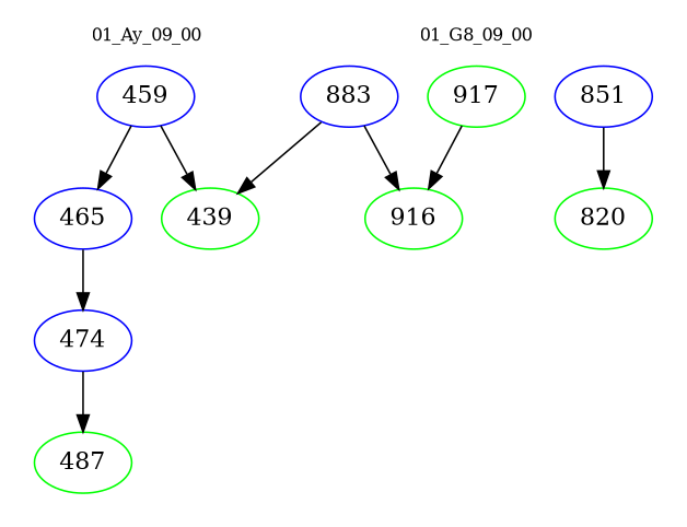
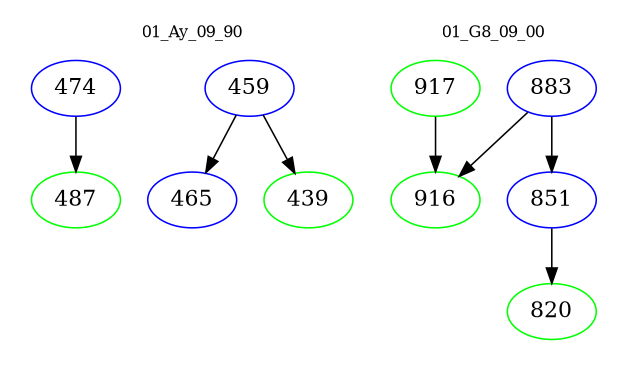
  digraph {
    node [color=blue]
    edge [color=black]
    n1 [label=465]
    n2 [label=459]
    n3 [label=474]
    n4 [color=green label=439]
    n5 [color=green label=487]
    n6 [label=883]
    n7 [label=851]
    n8 [color=green label=916]
    n9 [color=green label=820]
    n10 [color=green label=917]
    subgraph cluster_1 {
      color=white
      fontsize=10
-     label="01_Ay_09_00"
+     label="01_Ay_09_90"
      n1
      n2
      n3
      n4
      n5
    }
    subgraph cluster_2 {
      color=white
      fontsize=10
      label="01_G8_09_00"
      n6
      n7
      n8
      n9
      n10
    }
-   n1 -> n3
    n2 -> n1
    n2 -> n4
    n3 -> n5
-   n6 -> n4
+   n6 -> n7
    n6 -> n8
    n7 -> n9
    n10 -> n8
  }
